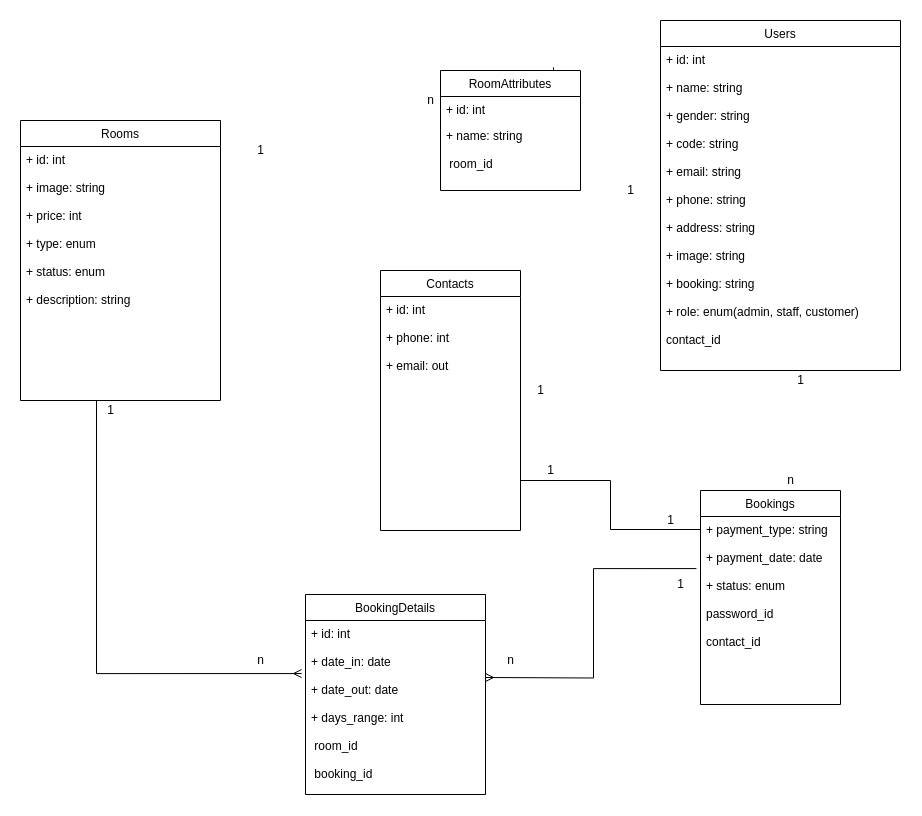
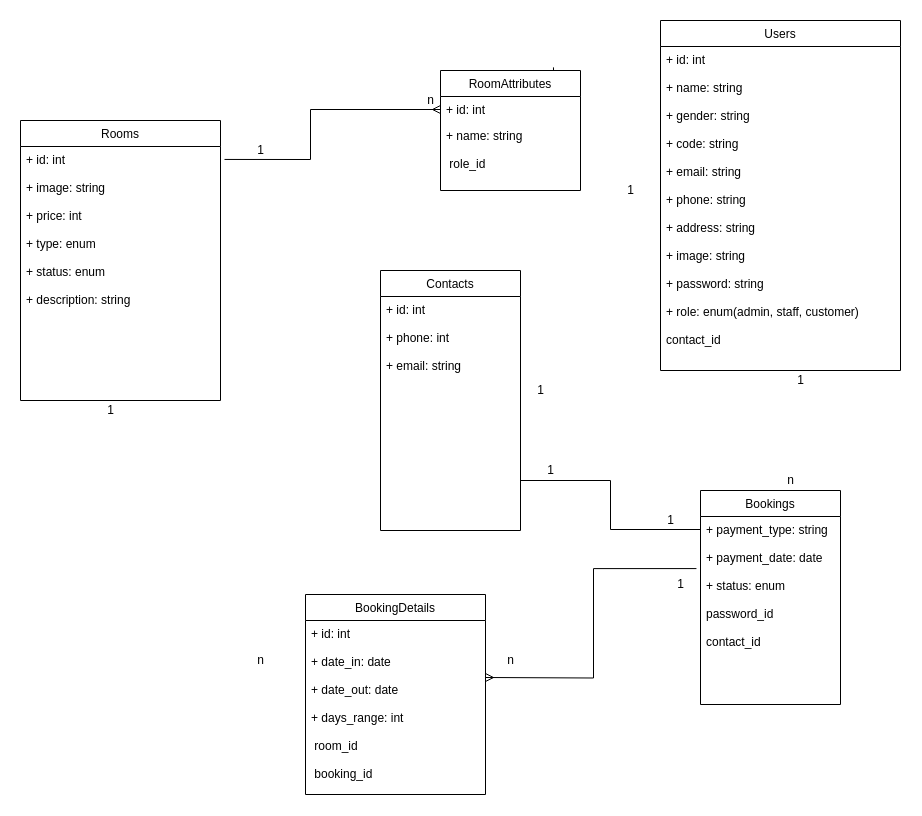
  <mxCell id="0" />
  <mxCell id="1" parent="0" />
+ <mxCell id="2" style="edgeStyle=orthogonalEdgeStyle;rounded=0;orthogonalLoop=1;jettySize=auto;html=1;exitX=1.02;exitY=0.051;exitDx=0;exitDy=0;entryX=0;entryY=0.5;entryDx=0;entryDy=0;endArrow=ERmany;endFill=0;exitPerimeter=0;" parent="1" source="4" target="10" edge="1"><mxGeometry relative="1" as="geometry"><Array as="points"><mxPoint x="310" y="159" /><mxPoint x="310" y="109" /></Array></mxGeometry></mxCell>
  <mxCell id="3" value="Rooms" style="swimlane;fontStyle=0;childLayout=stackLayout;horizontal=1;startSize=26;fillColor=none;horizontalStack=0;resizeParent=1;resizeParentMax=0;resizeLast=0;collapsible=1;marginBottom=0;" parent="1" vertex="1"><mxGeometry x="20" y="120" width="200" height="280" as="geometry" /></mxCell>
  <mxCell id="4" value="+ id: int&#10;&#10;+ image: string&#10;&#10;+ price: int&#10;&#10;+ type: enum&#10;&#10;+ status: enum&#10;&#10;+ description: string&#10;&#10;&#10;" style="text;strokeColor=none;fillColor=none;align=left;verticalAlign=top;spacingLeft=4;spacingRight=4;overflow=hidden;rotatable=0;points=[[0,0.5],[1,0.5]];portConstraint=eastwest;" parent="3" vertex="1"><mxGeometry y="26" width="200" height="254" as="geometry" /></mxCell>
  <mxCell id="5" value="Users" style="swimlane;fontStyle=0;childLayout=stackLayout;horizontal=1;startSize=26;fillColor=none;horizontalStack=0;resizeParent=1;resizeParentMax=0;resizeLast=0;collapsible=1;marginBottom=0;strokeColor=default;" parent="1" vertex="1"><mxGeometry x="660" y="20" width="240" height="350" as="geometry" /></mxCell>
- <mxCell id="6" value="+ id: int&#10;&#10;+ name: string&#10;&#10;+ gender: string&#10;&#10;+ code: string&#10;&#10;+ email: string&#10;&#10;+ phone: string&#10;&#10;+ address: string&#10;&#10;+ image: string&#10;&#10;+ booking: string&#10;&#10;+ role: enum(admin, staff, customer)&#10;&#10;contact_id" style="text;strokeColor=none;fillColor=none;align=left;verticalAlign=top;spacingLeft=4;spacingRight=4;overflow=hidden;rotatable=0;points=[[0,0.5],[1,0.5]];portConstraint=eastwest;" parent="5" vertex="1"><mxGeometry y="26" width="240" height="324" as="geometry" /></mxCell>
+ <mxCell id="6" value="+ id: int&#10;&#10;+ name: string&#10;&#10;+ gender: string&#10;&#10;+ code: string&#10;&#10;+ email: string&#10;&#10;+ phone: string&#10;&#10;+ address: string&#10;&#10;+ image: string&#10;&#10;+ password: string&#10;&#10;+ role: enum(admin, staff, customer)&#10;&#10;contact_id" style="text;strokeColor=none;fillColor=none;align=left;verticalAlign=top;spacingLeft=4;spacingRight=4;overflow=hidden;rotatable=0;points=[[0,0.5],[1,0.5]];portConstraint=eastwest;" parent="5" vertex="1"><mxGeometry y="26" width="240" height="324" as="geometry" /></mxCell>
  <mxCell id="7" value="Bookings" style="swimlane;fontStyle=0;childLayout=stackLayout;horizontal=1;startSize=26;fillColor=none;horizontalStack=0;resizeParent=1;resizeParentMax=0;resizeLast=0;collapsible=1;marginBottom=0;" parent="1" vertex="1"><mxGeometry x="700" y="490" width="140" height="214" as="geometry" /></mxCell>
  <mxCell id="8" value="+ payment_type: string&#10;&#10;+ payment_date: date&#10;&#10;+ status: enum&#10;&#10;password_id&#10;&#10;contact_id" style="text;strokeColor=none;fillColor=none;align=left;verticalAlign=top;spacingLeft=4;spacingRight=4;overflow=hidden;rotatable=0;points=[[0,0.5],[1,0.5]];portConstraint=eastwest;" parent="7" vertex="1"><mxGeometry y="26" width="140" height="188" as="geometry" /></mxCell>
  <mxCell id="9" value="RoomAttributes" style="swimlane;fontStyle=0;childLayout=stackLayout;horizontal=1;startSize=26;fillColor=none;horizontalStack=0;resizeParent=1;resizeParentMax=0;resizeLast=0;collapsible=1;marginBottom=0;" parent="1" vertex="1"><mxGeometry x="440" y="70" width="140" height="120" as="geometry" /></mxCell>
  <mxCell id="10" value="+ id: int" style="text;strokeColor=none;fillColor=none;align=left;verticalAlign=top;spacingLeft=4;spacingRight=4;overflow=hidden;rotatable=0;points=[[0,0.5],[1,0.5]];portConstraint=eastwest;" parent="9" vertex="1"><mxGeometry y="26" width="140" height="26" as="geometry" /></mxCell>
- <mxCell id="11" value="+ name: string&#10;&#10; room_id" style="text;strokeColor=none;fillColor=none;align=left;verticalAlign=top;spacingLeft=4;spacingRight=4;overflow=hidden;rotatable=0;points=[[0,0.5],[1,0.5]];portConstraint=eastwest;" parent="9" vertex="1"><mxGeometry y="52" width="140" height="68" as="geometry" /></mxCell>
+ <mxCell id="11" value="+ name: string&#10;&#10; role_id" style="text;strokeColor=none;fillColor=none;align=left;verticalAlign=top;spacingLeft=4;spacingRight=4;overflow=hidden;rotatable=0;points=[[0,0.5],[1,0.5]];portConstraint=eastwest;" parent="9" vertex="1"><mxGeometry y="52" width="140" height="68" as="geometry" /></mxCell>
  <mxCell id="12" value="Contacts" style="swimlane;fontStyle=0;childLayout=stackLayout;horizontal=1;startSize=26;fillColor=none;horizontalStack=0;resizeParent=1;resizeParentMax=0;resizeLast=0;collapsible=1;marginBottom=0;" parent="1" vertex="1"><mxGeometry x="380" y="270" width="140" height="260" as="geometry" /></mxCell>
- <mxCell id="13" value="+ id: int&#10;&#10;+ phone: int&#10;&#10;+ email: out&#10;&#10;&#10;" style="text;strokeColor=none;fillColor=none;align=left;verticalAlign=top;spacingLeft=4;spacingRight=4;overflow=hidden;rotatable=0;points=[[0,0.5],[1,0.5]];portConstraint=eastwest;" parent="12" vertex="1"><mxGeometry y="26" width="140" height="234" as="geometry" /></mxCell>
+ <mxCell id="13" value="+ id: int&#10;&#10;+ phone: int&#10;&#10;+ email: string&#10;&#10;&#10;" style="text;strokeColor=none;fillColor=none;align=left;verticalAlign=top;spacingLeft=4;spacingRight=4;overflow=hidden;rotatable=0;points=[[0,0.5],[1,0.5]];portConstraint=eastwest;" parent="12" vertex="1"><mxGeometry y="26" width="140" height="234" as="geometry" /></mxCell>
  <mxCell id="14" value="BookingDetails" style="swimlane;fontStyle=0;childLayout=stackLayout;horizontal=1;startSize=26;fillColor=none;horizontalStack=0;resizeParent=1;resizeParentMax=0;resizeLast=0;collapsible=1;marginBottom=0;" parent="1" vertex="1"><mxGeometry x="305" y="594" width="180" height="200" as="geometry" /></mxCell>
  <mxCell id="15" value="+ id: int&#10;&#10;+ date_in: date&#10;&#10;+ date_out: date&#10;&#10;+ days_range: int&#10;&#10; room_id&#10;&#10; booking_id" style="text;strokeColor=none;fillColor=none;align=left;verticalAlign=top;spacingLeft=4;spacingRight=4;overflow=hidden;rotatable=0;points=[[0,0.5],[1,0.5]];portConstraint=eastwest;" parent="14" vertex="1"><mxGeometry y="26" width="180" height="174" as="geometry" /></mxCell>
  <mxCell id="16" style="edgeStyle=orthogonalEdgeStyle;rounded=0;orthogonalLoop=1;jettySize=auto;html=1;entryX=1;entryY=0.5;entryDx=0;entryDy=0;endArrow=ERmany;endFill=0;exitX=-0.029;exitY=0.277;exitDx=0;exitDy=0;exitPerimeter=0;" parent="1" source="8" edge="1"><mxGeometry relative="1" as="geometry"><mxPoint x="440" y="620.004" as="sourcePoint" /><mxPoint x="485" y="677" as="targetPoint" /></mxGeometry></mxCell>
  <mxCell id="17" value="n" style="text;html=1;align=center;verticalAlign=middle;resizable=0;points=[];autosize=1;strokeColor=none;fillColor=none;" parent="1" vertex="1"><mxGeometry x="420" y="90" width="20" height="20" as="geometry" /></mxCell>
  <mxCell id="18" value="1" style="text;html=1;align=center;verticalAlign=middle;resizable=0;points=[];autosize=1;strokeColor=none;fillColor=none;" parent="1" vertex="1"><mxGeometry x="670" y="574" width="20" height="20" as="geometry" /></mxCell>
  <mxCell id="19" value="n" style="text;html=1;align=center;verticalAlign=middle;resizable=0;points=[];autosize=1;strokeColor=none;fillColor=none;" parent="1" vertex="1"><mxGeometry x="500" y="650" width="20" height="20" as="geometry" /></mxCell>
  <mxCell id="20" value="" style="edgeStyle=orthogonalEdgeStyle;rounded=0;orthogonalLoop=1;jettySize=auto;html=1;endArrow=none;endFill=0;" parent="1" source="13" edge="1"><mxGeometry relative="1" as="geometry"><mxPoint x="700" y="529" as="targetPoint" /><Array as="points"><mxPoint x="610" y="480" /><mxPoint x="610" y="529" /></Array></mxGeometry></mxCell>
  <mxCell id="21" value="1" style="text;html=1;align=center;verticalAlign=middle;resizable=0;points=[];autosize=1;strokeColor=none;fillColor=none;" parent="1" vertex="1"><mxGeometry x="530" y="380" width="20" height="20" as="geometry" /></mxCell>
  <mxCell id="22" value="1" style="text;html=1;align=center;verticalAlign=middle;resizable=0;points=[];autosize=1;strokeColor=none;fillColor=none;" parent="1" vertex="1"><mxGeometry x="660" y="510" width="20" height="20" as="geometry" /></mxCell>
  <mxCell id="23" value="1" style="text;html=1;align=center;verticalAlign=middle;resizable=0;points=[];autosize=1;strokeColor=none;fillColor=none;" parent="1" vertex="1"><mxGeometry x="250" y="140" width="20" height="20" as="geometry" /></mxCell>
  <mxCell id="24" value="1" style="text;html=1;align=center;verticalAlign=middle;resizable=0;points=[];autosize=1;strokeColor=none;fillColor=none;" vertex="1" parent="1"><mxGeometry x="790" y="370" width="20" height="20" as="geometry" /></mxCell>
  <mxCell id="25" value="n" style="text;html=1;align=center;verticalAlign=middle;resizable=0;points=[];autosize=1;strokeColor=none;fillColor=none;" vertex="1" parent="1"><mxGeometry x="780" y="470" width="20" height="20" as="geometry" /></mxCell>
  <mxCell id="26" value="1" style="text;html=1;align=center;verticalAlign=middle;resizable=0;points=[];autosize=1;strokeColor=none;fillColor=none;" vertex="1" parent="1"><mxGeometry x="620" y="180" width="20" height="20" as="geometry" /></mxCell>
  <mxCell id="27" value="1" style="text;html=1;align=center;verticalAlign=middle;resizable=0;points=[];autosize=1;strokeColor=none;fillColor=none;" vertex="1" parent="1"><mxGeometry x="540" y="460" width="20" height="20" as="geometry" /></mxCell>
  <mxCell id="28" style="edgeStyle=orthogonalEdgeStyle;rounded=0;orthogonalLoop=1;jettySize=auto;html=1;exitX=0.75;exitY=0;exitDx=0;exitDy=0;entryX=0.807;entryY=-0.026;entryDx=0;entryDy=0;entryPerimeter=0;endArrow=none;endFill=0;" edge="1" parent="1" source="9" target="9"><mxGeometry relative="1" as="geometry" /></mxCell>
- <mxCell id="29" style="edgeStyle=orthogonalEdgeStyle;rounded=0;orthogonalLoop=1;jettySize=auto;html=1;endArrow=ERmany;endFill=0;entryX=-0.022;entryY=0.305;entryDx=0;entryDy=0;entryPerimeter=0;" edge="1" parent="1" source="4" target="15"><mxGeometry relative="1" as="geometry"><mxPoint x="80" y="589.954" as="sourcePoint" /><mxPoint x="270" y="550" as="targetPoint" /><Array as="points"><mxPoint x="96" y="673" /></Array></mxGeometry></mxCell>
  <mxCell id="30" value="1" style="text;html=1;align=center;verticalAlign=middle;resizable=0;points=[];autosize=1;strokeColor=none;fillColor=none;" vertex="1" parent="1"><mxGeometry x="100" y="400" width="20" height="20" as="geometry" /></mxCell>
  <mxCell id="31" value="n" style="text;html=1;align=center;verticalAlign=middle;resizable=0;points=[];autosize=1;strokeColor=none;fillColor=none;" vertex="1" parent="1"><mxGeometry x="250" y="650" width="20" height="20" as="geometry" /></mxCell>
